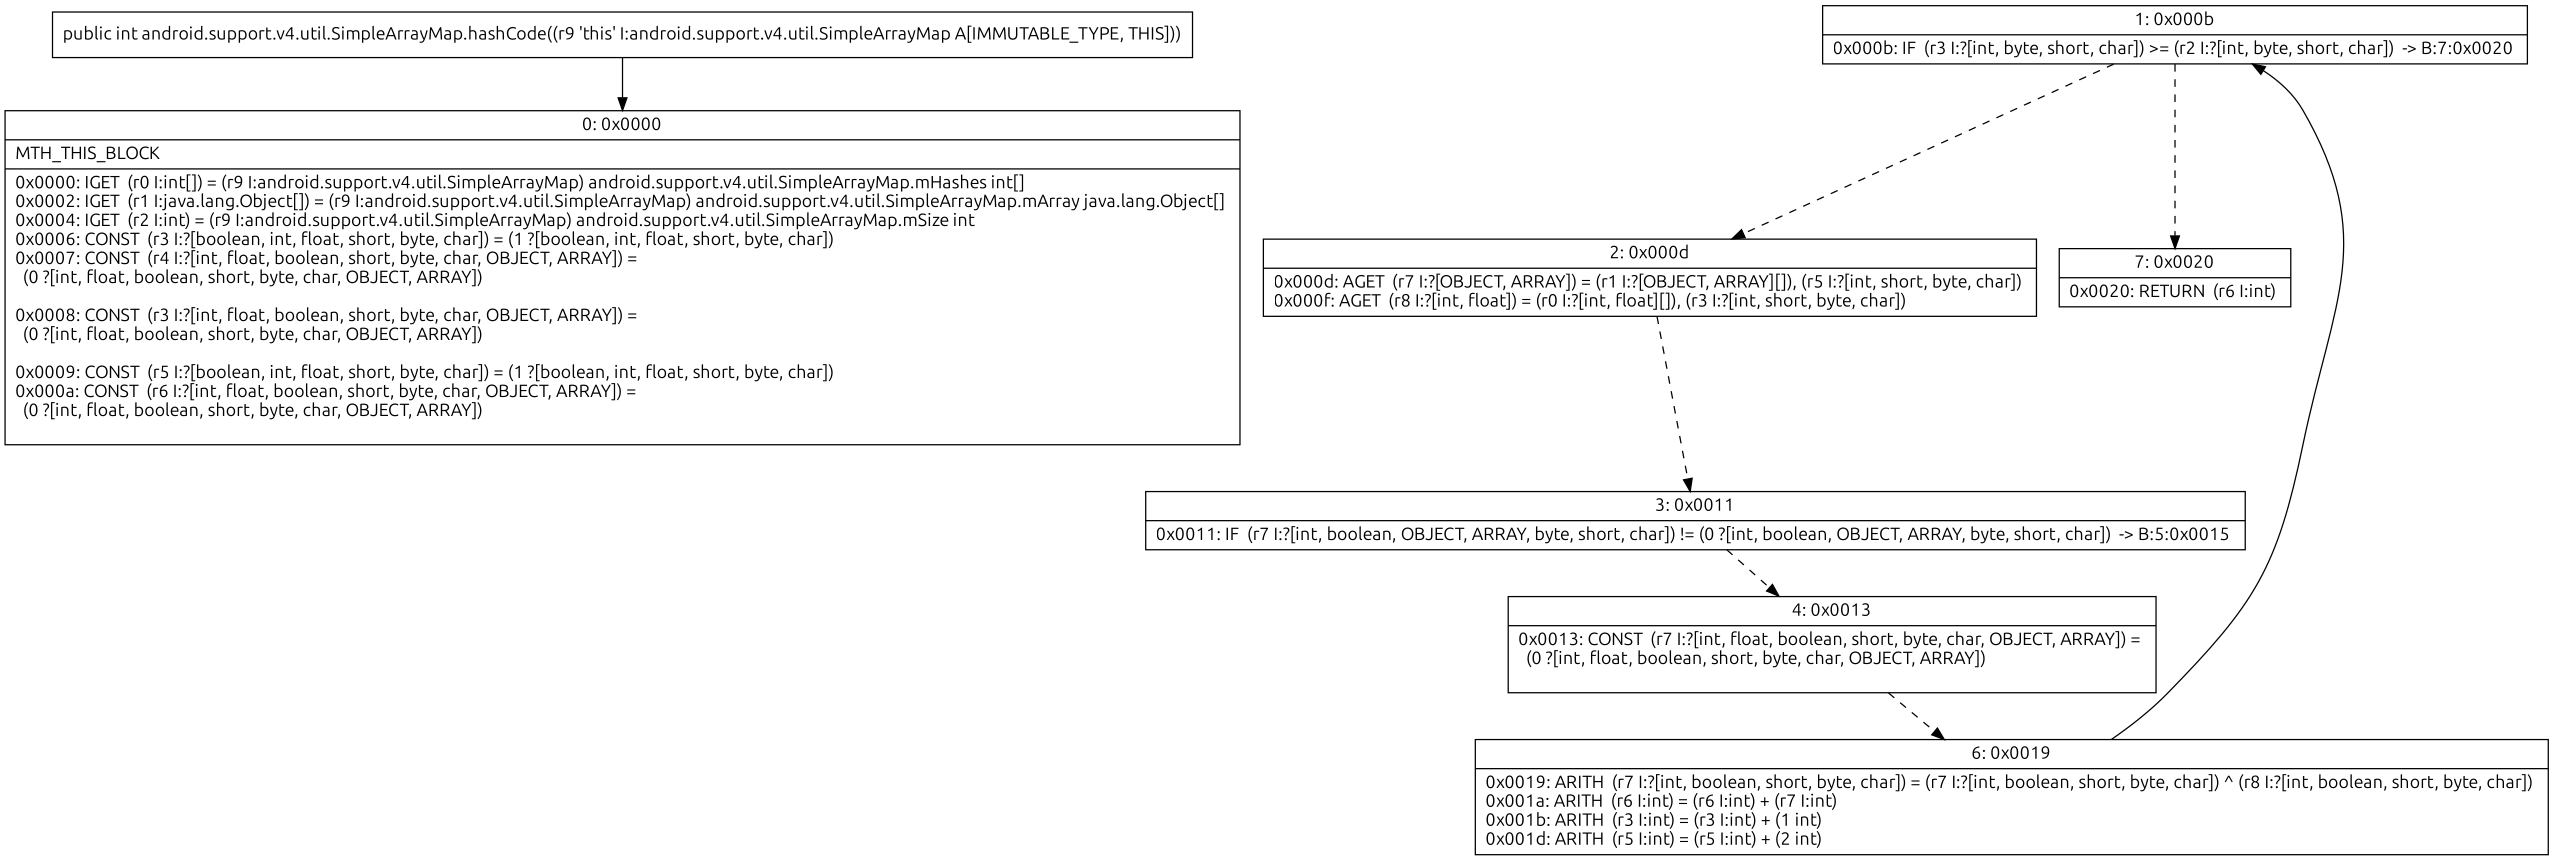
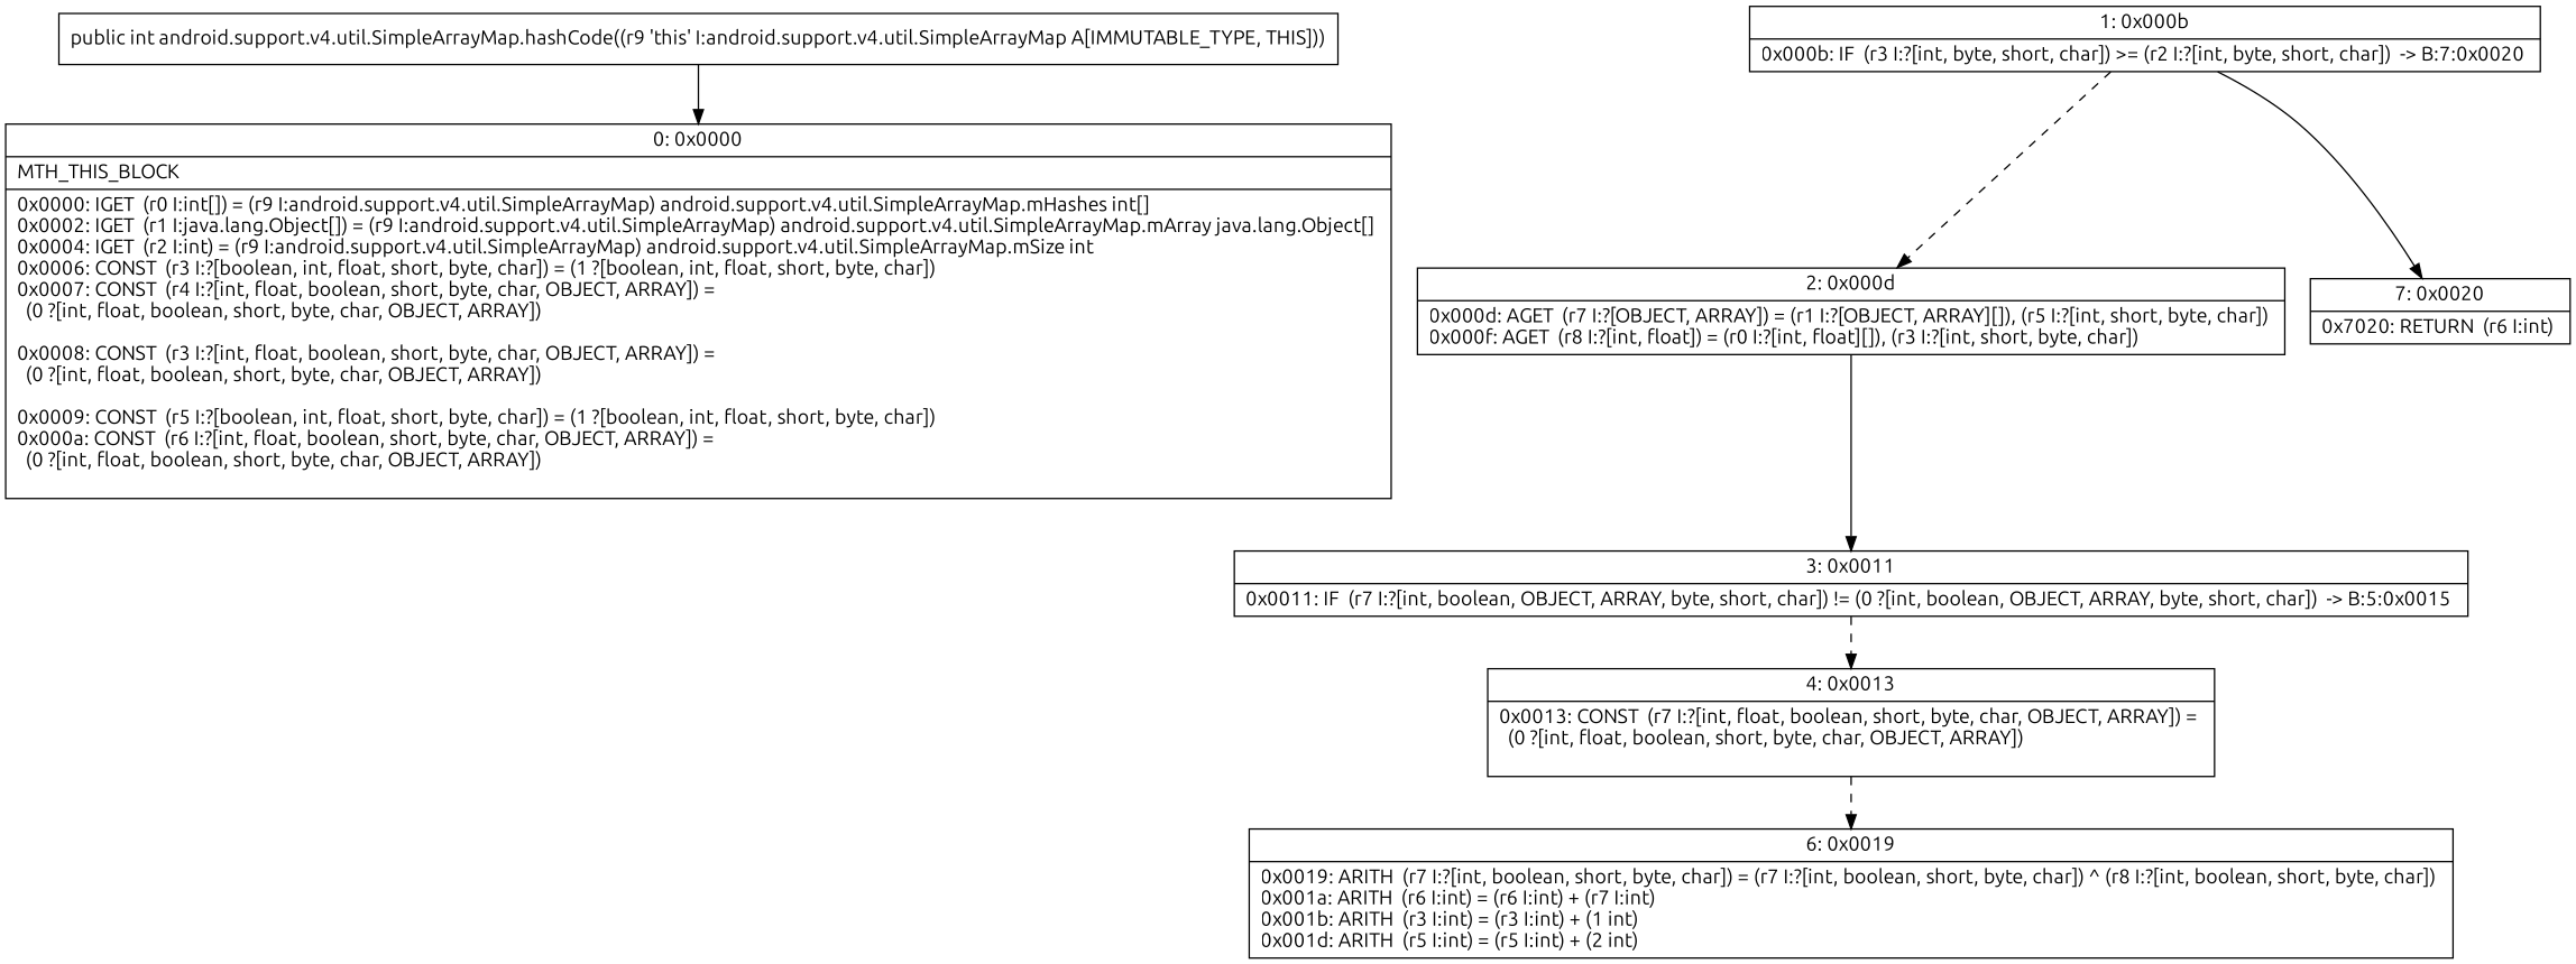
  digraph {
    fontname=Ubuntu
    node [fontname=Ubuntu shape=record]
    edge [fontname=Ubuntu]
    n1 [label="{0\:\ 0x0000|MTH_THIS_BLOCK\l|0x0000: IGET  (r0 I:int[]) = (r9 I:android.support.v4.util.SimpleArrayMap) android.support.v4.util.SimpleArrayMap.mHashes int[] \l0x0002: IGET  (r1 I:java.lang.Object[]) = (r9 I:android.support.v4.util.SimpleArrayMap) android.support.v4.util.SimpleArrayMap.mArray java.lang.Object[] \l0x0004: IGET  (r2 I:int) = (r9 I:android.support.v4.util.SimpleArrayMap) android.support.v4.util.SimpleArrayMap.mSize int \l0x0006: CONST  (r3 I:?[boolean, int, float, short, byte, char]) = (1 ?[boolean, int, float, short, byte, char]) \l0x0007: CONST  (r4 I:?[int, float, boolean, short, byte, char, OBJECT, ARRAY]) = \l  (0 ?[int, float, boolean, short, byte, char, OBJECT, ARRAY])\l \l0x0008: CONST  (r3 I:?[int, float, boolean, short, byte, char, OBJECT, ARRAY]) = \l  (0 ?[int, float, boolean, short, byte, char, OBJECT, ARRAY])\l \l0x0009: CONST  (r5 I:?[boolean, int, float, short, byte, char]) = (1 ?[boolean, int, float, short, byte, char]) \l0x000a: CONST  (r6 I:?[int, float, boolean, short, byte, char, OBJECT, ARRAY]) = \l  (0 ?[int, float, boolean, short, byte, char, OBJECT, ARRAY])\l \l}"]
    n2 [label="{1\:\ 0x000b|0x000b: IF  (r3 I:?[int, byte, short, char]) \>= (r2 I:?[int, byte, short, char])  \-\> B:7:0x0020 \l}"]
    n3 [label="{2\:\ 0x000d|0x000d: AGET  (r7 I:?[OBJECT, ARRAY]) = (r1 I:?[OBJECT, ARRAY][]), (r5 I:?[int, short, byte, char]) \l0x000f: AGET  (r8 I:?[int, float]) = (r0 I:?[int, float][]), (r3 I:?[int, short, byte, char]) \l}"]
-   n4 [label="{7\:\ 0x0020|0x0020: RETURN  (r6 I:int) \l}"]
+   n4 [label="{7\:\ 0x0020|0x7020: RETURN  (r6 I:int) \l}"]
    n5 [label="{3\:\ 0x0011|0x0011: IF  (r7 I:?[int, boolean, OBJECT, ARRAY, byte, short, char]) != (0 ?[int, boolean, OBJECT, ARRAY, byte, short, char])  \-\> B:5:0x0015 \l}"]
    n6 [label="{4\:\ 0x0013|0x0013: CONST  (r7 I:?[int, float, boolean, short, byte, char, OBJECT, ARRAY]) = \l  (0 ?[int, float, boolean, short, byte, char, OBJECT, ARRAY])\l \l}"]
    n7 [label="{6\:\ 0x0019|0x0019: ARITH  (r7 I:?[int, boolean, short, byte, char]) = (r7 I:?[int, boolean, short, byte, char]) ^ (r8 I:?[int, boolean, short, byte, char]) \l0x001a: ARITH  (r6 I:int) = (r6 I:int) + (r7 I:int) \l0x001b: ARITH  (r3 I:int) = (r3 I:int) + (1 int) \l0x001d: ARITH  (r5 I:int) = (r5 I:int) + (2 int) \l}"]
    n8 [label="{public int android.support.v4.util.SimpleArrayMap.hashCode((r9 'this' I:android.support.v4.util.SimpleArrayMap A[IMMUTABLE_TYPE, THIS])) }"]
    n2 -> n3 [style=dashed]
-   n2 -> n4 [style=dashed]
-   n3 -> n5 [style=dashed]
+   n2 -> n4
+   n3 -> n5
    n5 -> n6 [style=dashed]
    n6 -> n7 [style=dashed]
-   n7 -> n2
    n8 -> n1
  }
